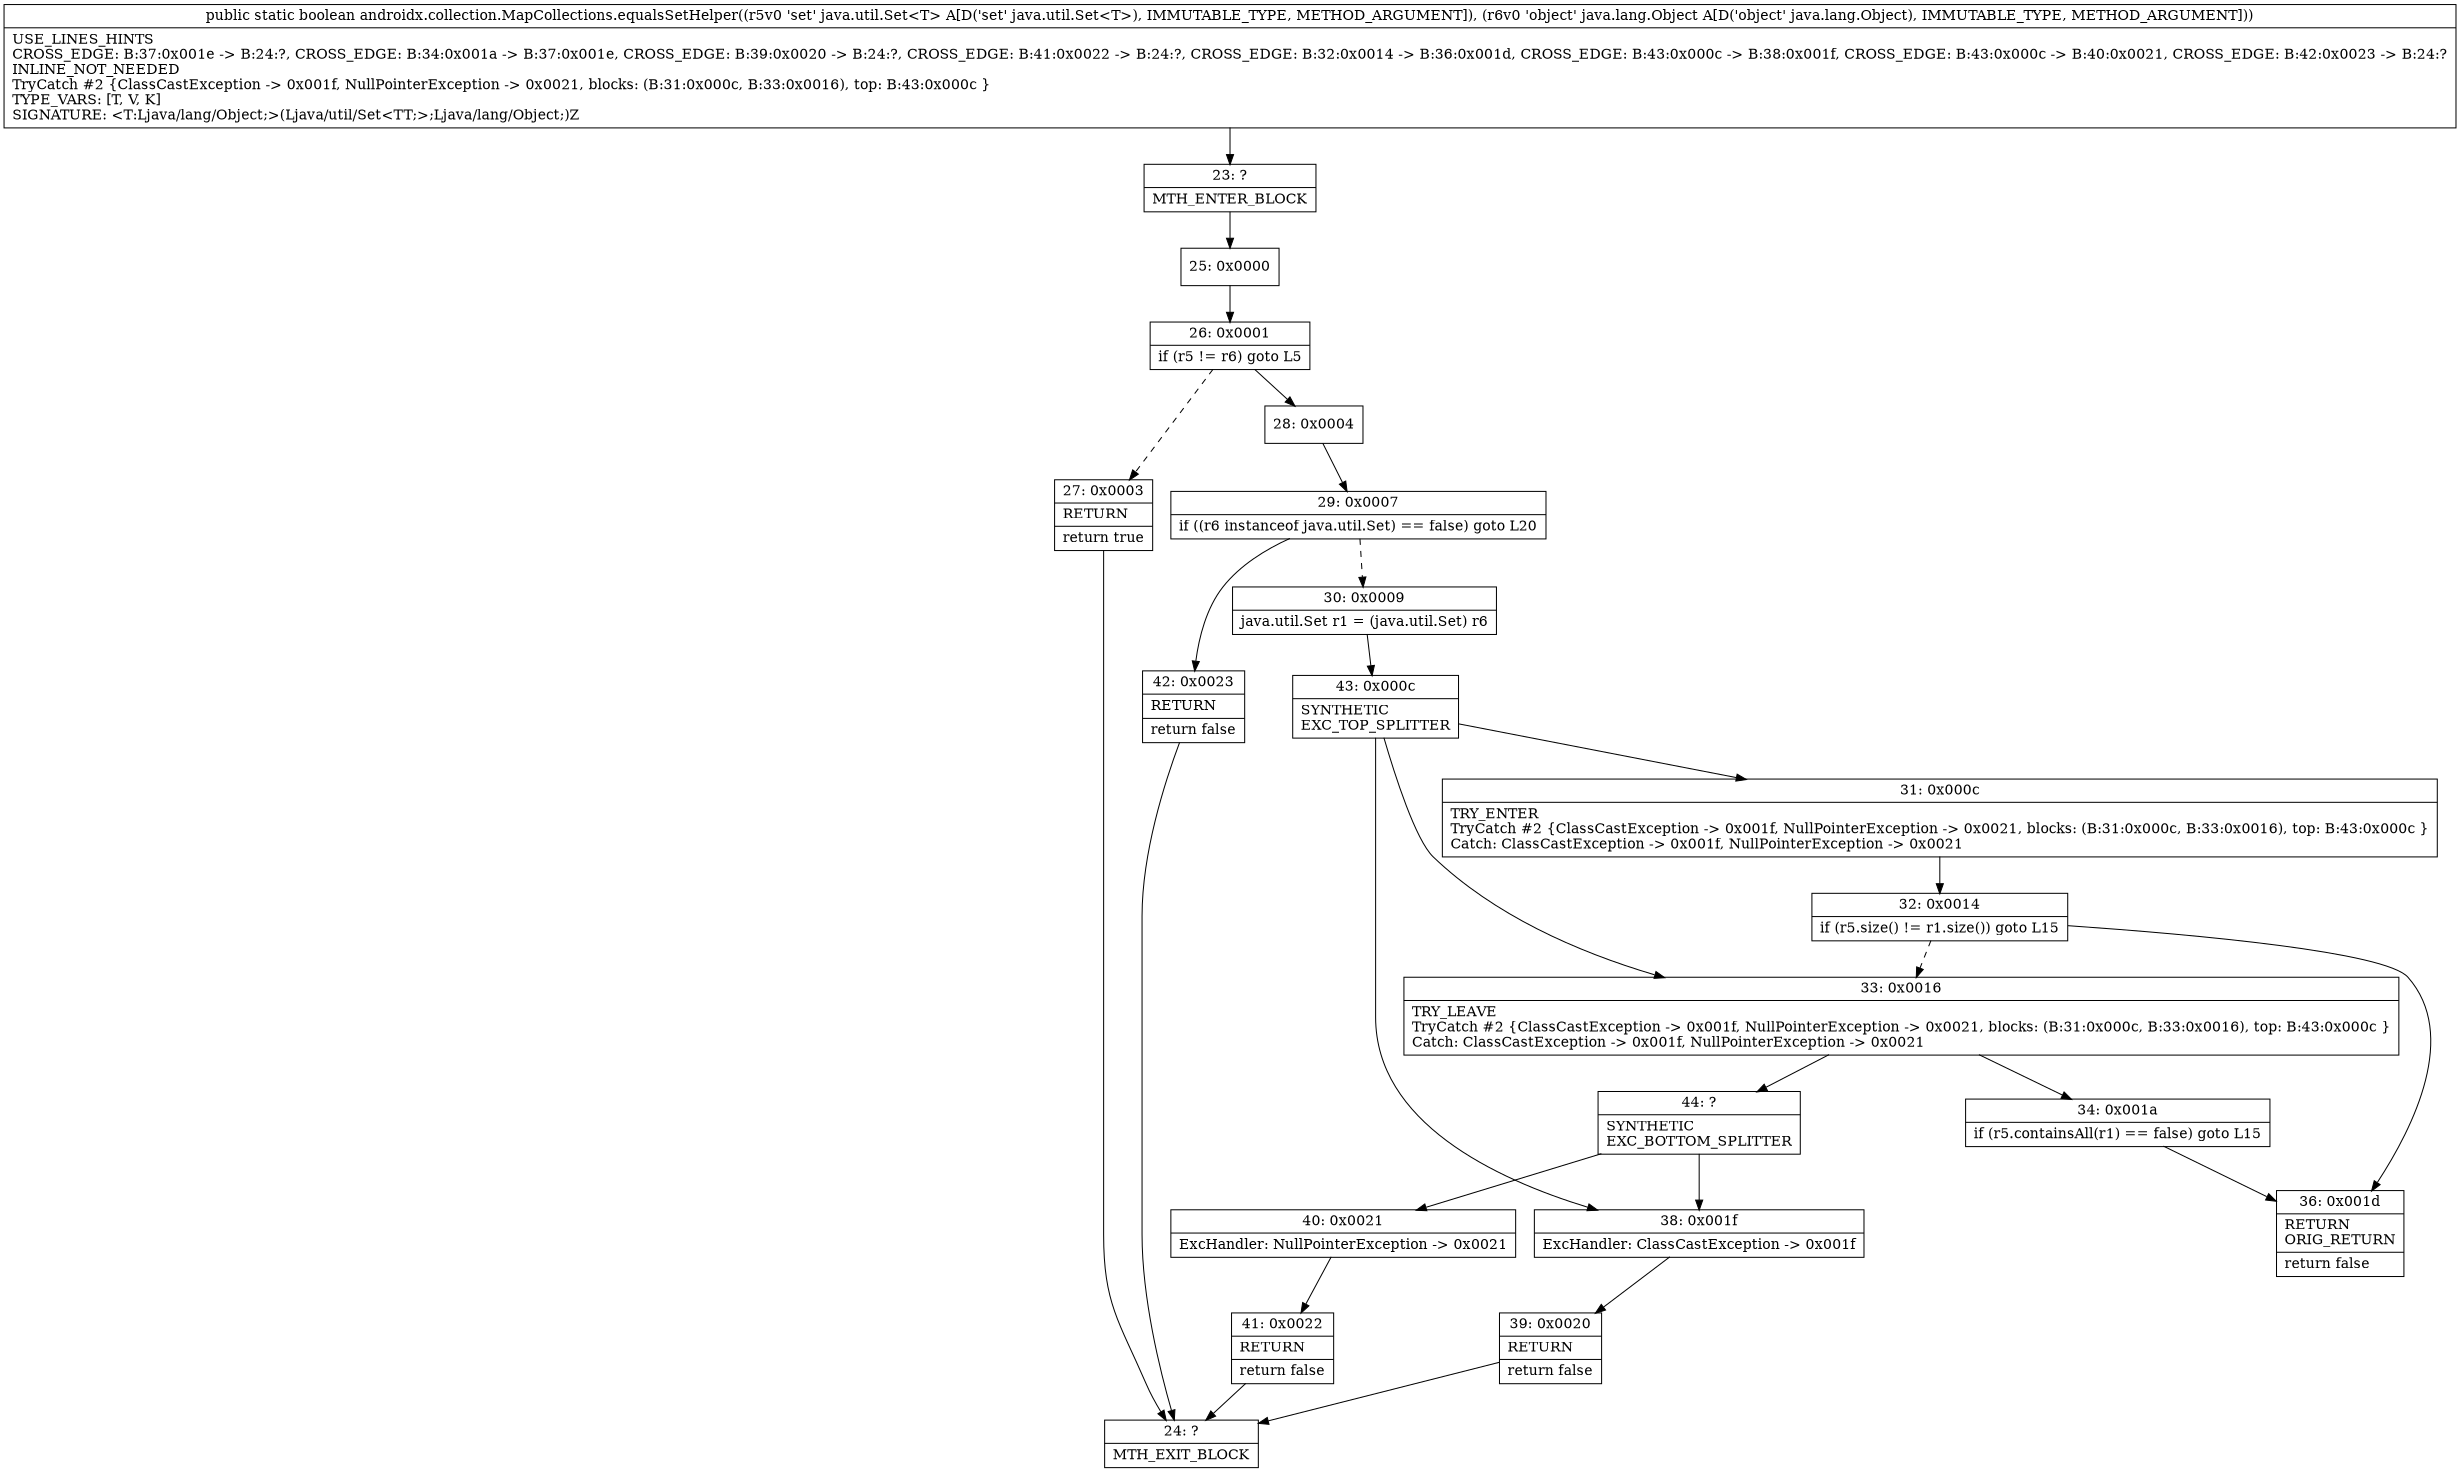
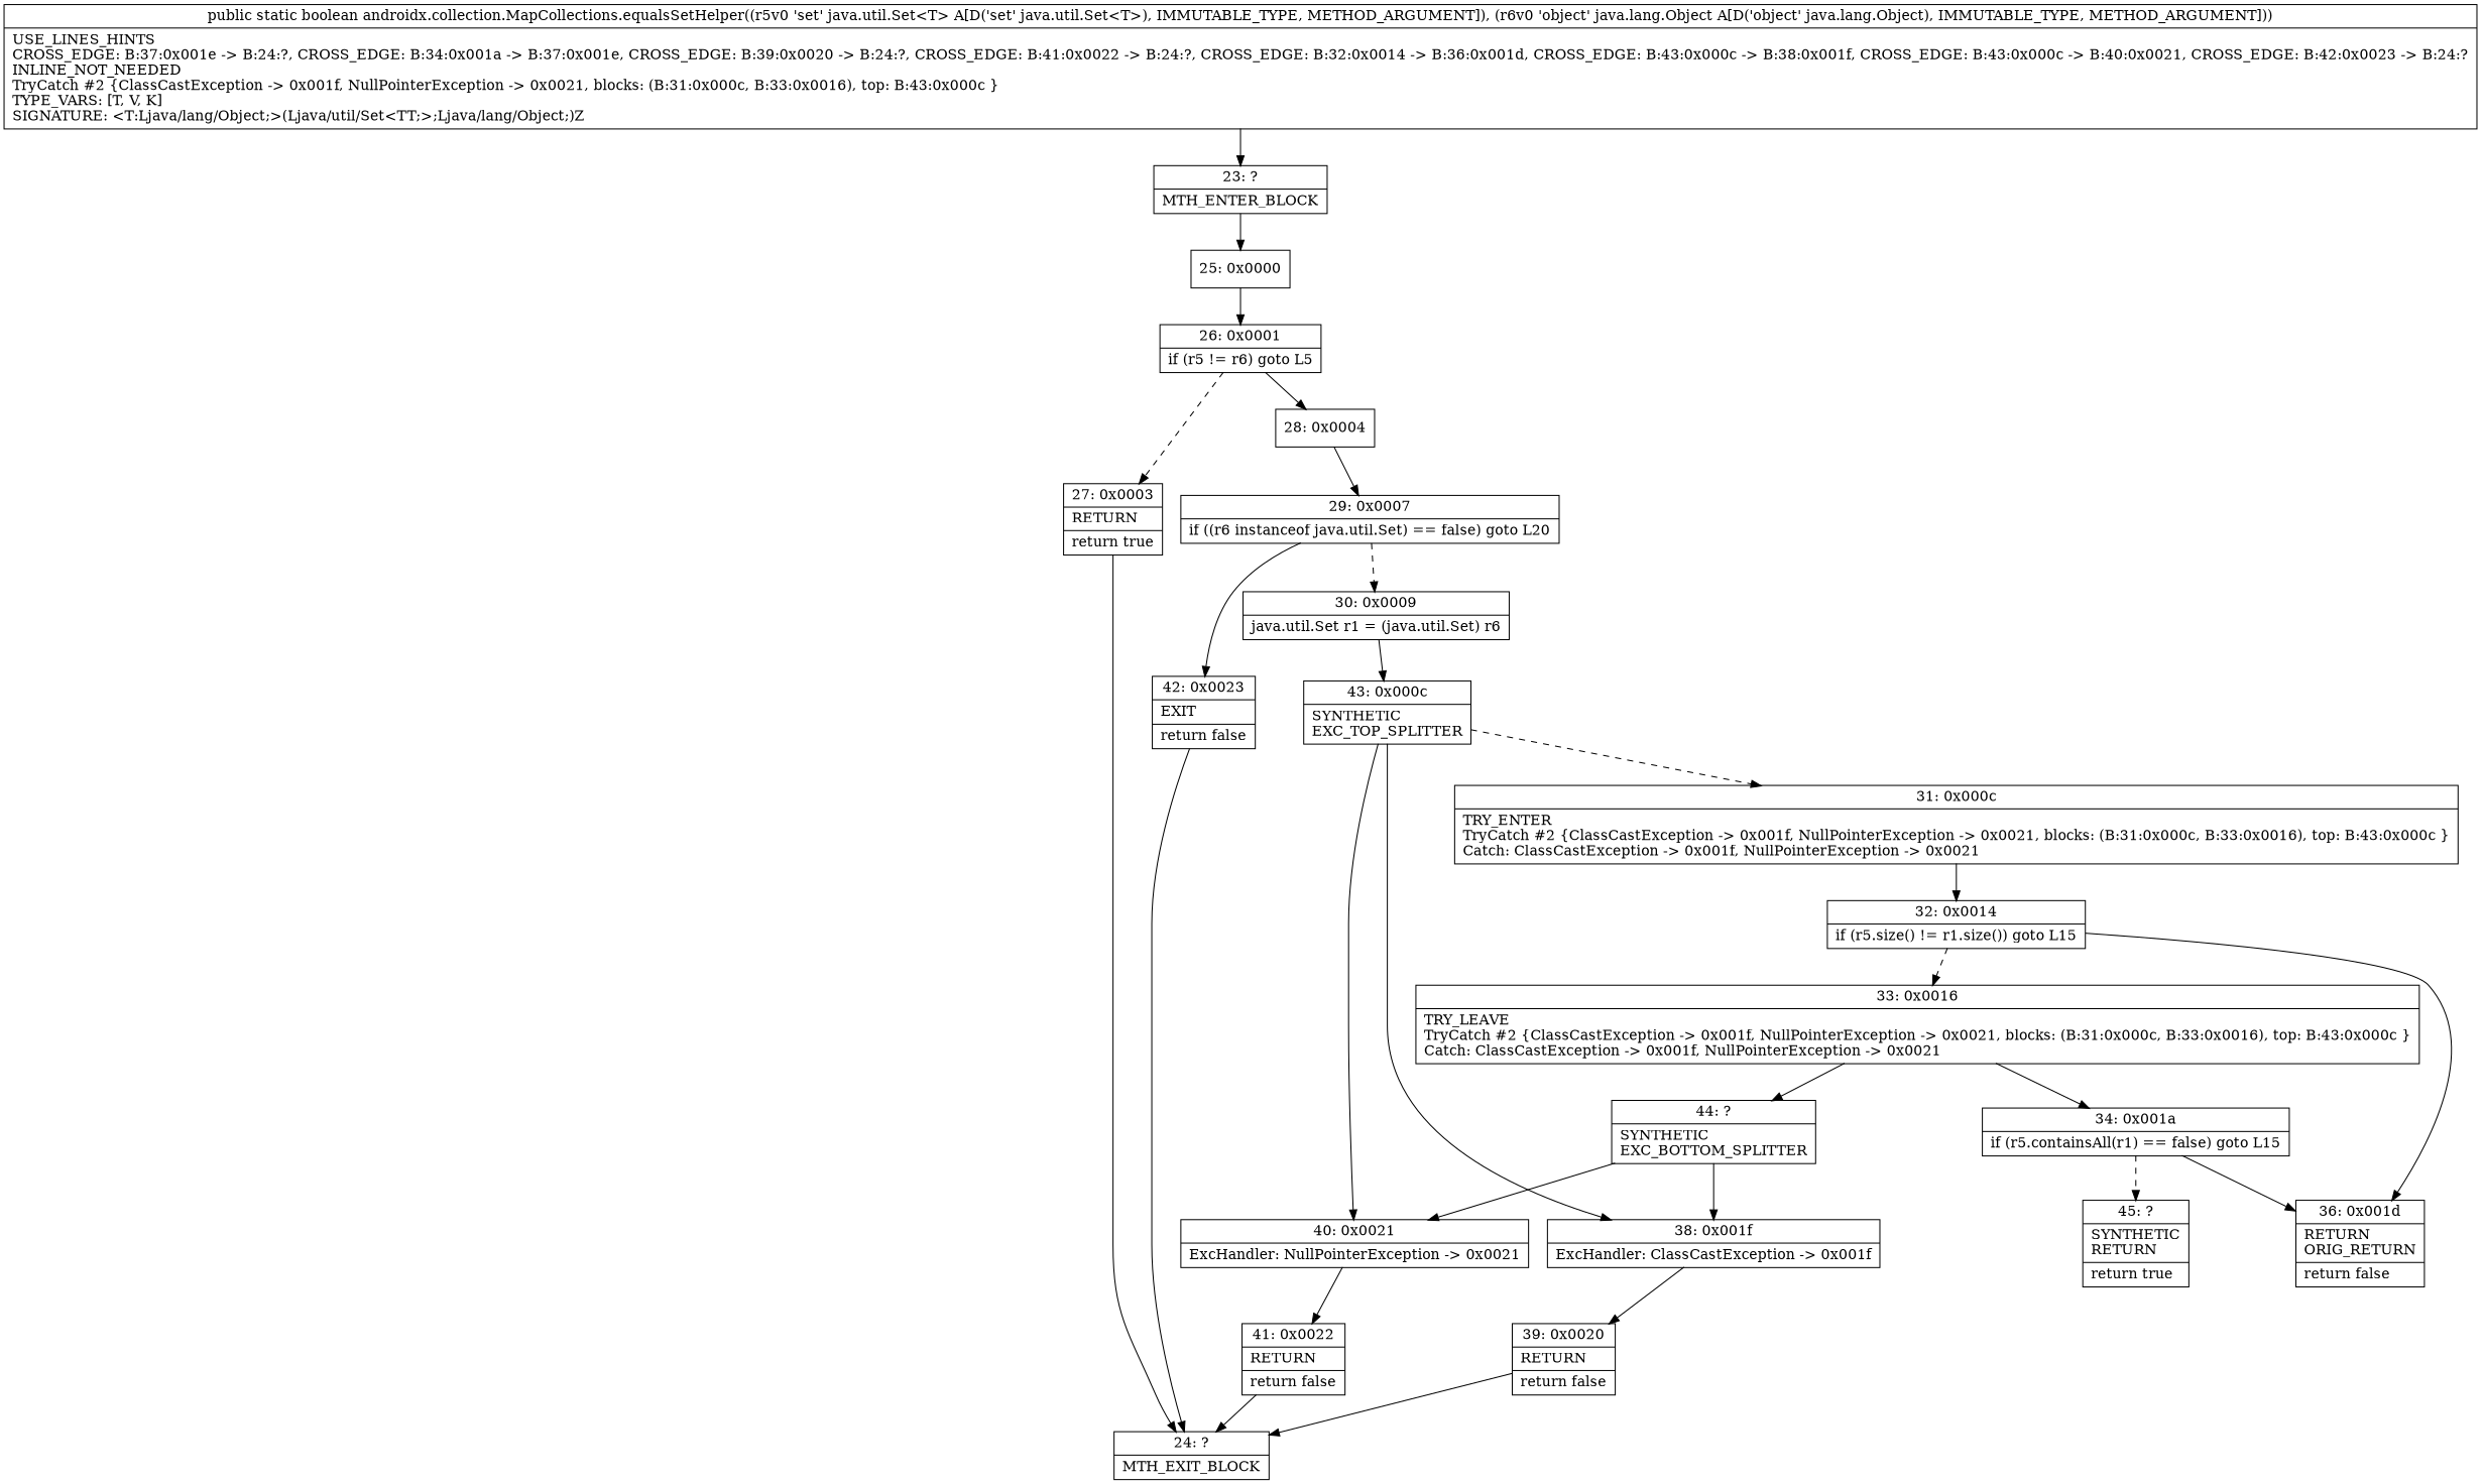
  digraph {
    node [shape=record]
    n1 [label="{23\:\ ?|MTH_ENTER_BLOCK\l}"]
    n2 [label="{25\:\ 0x0000}"]
    n3 [label="{26\:\ 0x0001|if (r5 != r6) goto L5\l}"]
    n4 [label="{27\:\ 0x0003|RETURN\l|return true\l}"]
    n5 [label="{28\:\ 0x0004}"]
    n6 [label="{24\:\ ?|MTH_EXIT_BLOCK\l}"]
    n7 [label="{29\:\ 0x0007|if ((r6 instanceof java.util.Set) == false) goto L20\l}"]
    n8 [label="{30\:\ 0x0009|java.util.Set r1 = (java.util.Set) r6\l}"]
-   n9 [label="{42\:\ 0x0023|RETURN\l|return false\l}"]
+   n9 [label="{42\:\ 0x0023|EXIT\l|return false\l}"]
    n10 [label="{43\:\ 0x000c|SYNTHETIC\lEXC_TOP_SPLITTER\l}"]
    n11 [label="{31\:\ 0x000c|TRY_ENTER\lTryCatch #2 \{ClassCastException \-\> 0x001f, NullPointerException \-\> 0x0021, blocks: (B:31:0x000c, B:33:0x0016), top: B:43:0x000c \}\lCatch: ClassCastException \-\> 0x001f, NullPointerException \-\> 0x0021\l}"]
    n12 [label="{38\:\ 0x001f|ExcHandler: ClassCastException \-\> 0x001f\l}"]
    n13 [label="{40\:\ 0x0021|ExcHandler: NullPointerException \-\> 0x0021\l}"]
    n14 [label="{32\:\ 0x0014|if (r5.size() != r1.size()) goto L15\l}"]
    n15 [label="{39\:\ 0x0020|RETURN\l|return false\l}"]
    n16 [label="{41\:\ 0x0022|RETURN\l|return false\l}"]
    n17 [label="{33\:\ 0x0016|TRY_LEAVE\lTryCatch #2 \{ClassCastException \-\> 0x001f, NullPointerException \-\> 0x0021, blocks: (B:31:0x000c, B:33:0x0016), top: B:43:0x000c \}\lCatch: ClassCastException \-\> 0x001f, NullPointerException \-\> 0x0021\l}"]
    n18 [label="{36\:\ 0x001d|RETURN\lORIG_RETURN\l|return false\l}"]
    n19 [label="{34\:\ 0x001a|if (r5.containsAll(r1) == false) goto L15\l}"]
    n20 [label="{44\:\ ?|SYNTHETIC\lEXC_BOTTOM_SPLITTER\l}"]
+   n21 [label="{45\:\ ?|SYNTHETIC\lRETURN\l|return true\l}"]
    n22 [label="{public static boolean androidx.collection.MapCollections.equalsSetHelper((r5v0 'set' java.util.Set\<T\> A[D('set' java.util.Set\<T\>), IMMUTABLE_TYPE, METHOD_ARGUMENT]), (r6v0 'object' java.lang.Object A[D('object' java.lang.Object), IMMUTABLE_TYPE, METHOD_ARGUMENT]))  | USE_LINES_HINTS\lCROSS_EDGE: B:37:0x001e \-\> B:24:?, CROSS_EDGE: B:34:0x001a \-\> B:37:0x001e, CROSS_EDGE: B:39:0x0020 \-\> B:24:?, CROSS_EDGE: B:41:0x0022 \-\> B:24:?, CROSS_EDGE: B:32:0x0014 \-\> B:36:0x001d, CROSS_EDGE: B:43:0x000c \-\> B:38:0x001f, CROSS_EDGE: B:43:0x000c \-\> B:40:0x0021, CROSS_EDGE: B:42:0x0023 \-\> B:24:?\lINLINE_NOT_NEEDED\lTryCatch #2 \{ClassCastException \-\> 0x001f, NullPointerException \-\> 0x0021, blocks: (B:31:0x000c, B:33:0x0016), top: B:43:0x000c \}\lTYPE_VARS: [T, V, K]\lSIGNATURE: \<T:Ljava\/lang\/Object;\>(Ljava\/util\/Set\<TT;\>;Ljava\/lang\/Object;)Z\l}"]
    n1 -> n2
    n2 -> n3
    n3 -> n4 [style=dashed]
    n3 -> n5
    n4 -> n6
    n5 -> n7
    n7 -> n8 [style=dashed]
    n7 -> n9
    n8 -> n10
    n9 -> n6
-   n10 -> n11
+   n10 -> n11 [style=dashed]
    n10 -> n12
-   n10 -> n17
+   n10 -> n13
    n11 -> n14
    n12 -> n15
    n13 -> n16
    n14 -> n17 [style=dashed]
    n14 -> n18
    n15 -> n6
    n16 -> n6
    n17 -> n19
    n17 -> n20
    n19 -> n18
+   n19 -> n21 [style=dashed]
    n20 -> n12
    n20 -> n13
    n22 -> n1
  }
